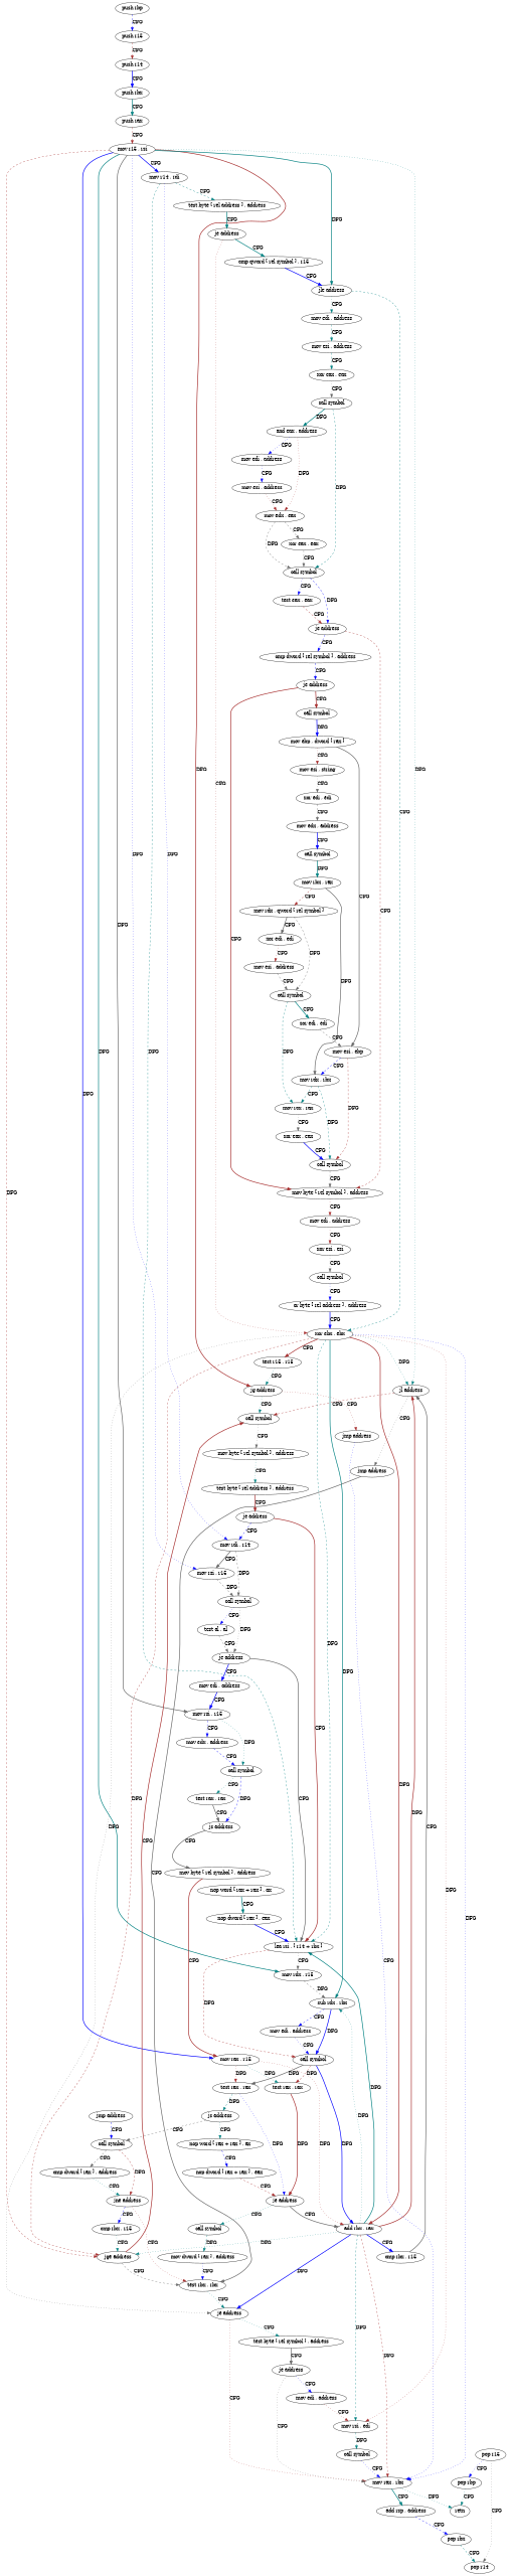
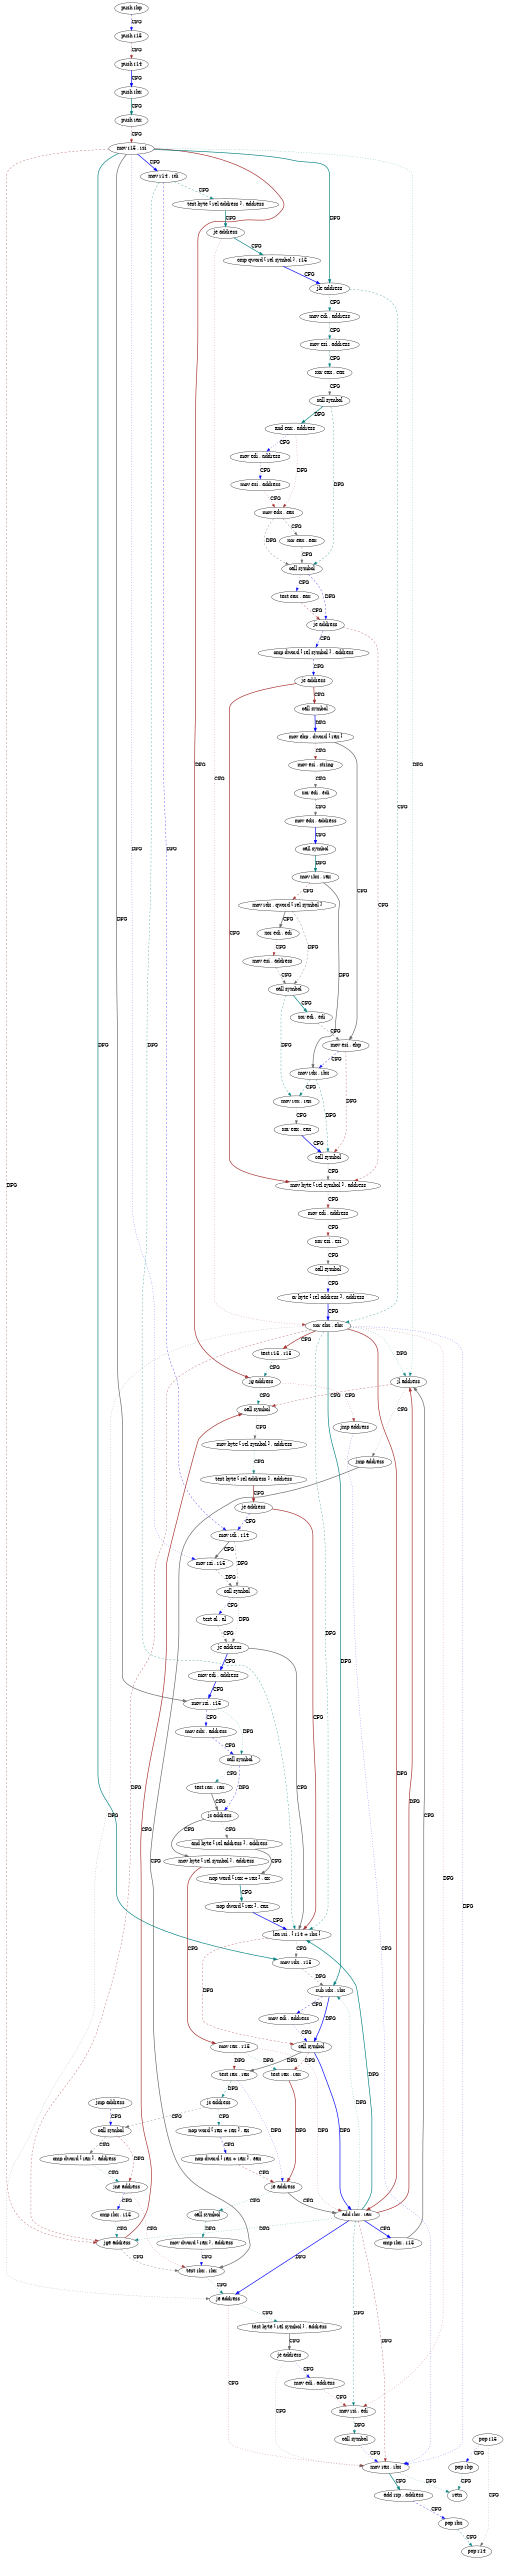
  digraph {
    edge [color=teal style=dashed]
    n1 [label="push rbp"]
    n2 [label="push r15"]
    n3 [label="push r14"]
    n4 [label="push rbx"]
    n5 [label="push rax"]
    n6 [label="mov r15 , rsi"]
    n7 [label="mov r14 , rdi"]
    n8 [label="jg address"]
    n9 [label="jle address"]
    n10 [label="mov rdx , r15"]
    n11 [label="mov rsi , r15"]
    n12 [label="mov rsi , r15"]
    n13 [label="jl address"]
    n14 [label="mov rax , r15"]
    n15 [label="jge address"]
    n16 [label="test byte [ rel address ] , address"]
    n17 [label="lea rsi , [ r14 + rbx ]"]
    n18 [label="mov rdi , r14"]
    n19 [label="call symbol"]
    n20 [label="jmp address"]
    n21 [label="xor ebx , ebx"]
    n22 [label="mov edi , address"]
    n23 [label="sub rdx , rbx"]
    n24 [label="call symbol"]
    n25 [label="mov edx , address"]
    n26 [label="call symbol"]
    n27 [label="jmp address"]
    n28 [label="add rbx , rax"]
    n29 [label="test rax , rax"]
    n30 [label="test rax , rax"]
    n31 [label="test rbx , rbx"]
    n32 [label="je address"]
    n33 [label="call symbol"]
    n34 [label="cmp qword [ rel symbol ] , r15"]
    n35 [label="test r15 , r15"]
    n36 [label="mov rax , rbx"]
    n37 [label="je address"]
    n38 [label="mov rsi , edi"]
    n39 [label="add rsp , address"]
    n40 [label=retn]
    n41 [label="mov edi , address"]
    n42 [label="cmp rbx , r15"]
    n43 [label="test byte [ rel symbol ] , address"]
    n44 [label="call symbol"]
    n45 [label="mov byte [ rel symbol ] , address"]
    n46 [label="test byte [ rel address ] , address"]
    n47 [label="mov esi , address"]
    n48 [label="xor eax , eax"]
    n49 [label="je address"]
    n50 [label="test al , al"]
    n51 [label="je address"]
    n52 [label="pop rbx"]
    n53 [label="call symbol"]
    n54 [label="and eax , address"]
    n55 [label="call symbol"]
    n56 [label="mov edi , address"]
    n57 [label="mov edx , eax"]
    n58 [label="test eax , eax"]
    n59 [label="je address"]
    n60 [label="mov esi , address"]
    n61 [label="xor eax , eax"]
    n62 [label="mov byte [ rel symbol ] , address"]
    n63 [label="cmp dword [ rel symbol ] , address"]
    n64 [label="mov edi , address"]
    n65 [label="je address"]
    n66 [label="xor esi , esi"]
    n67 [label="call symbol"]
    n68 [label="je address"]
    n69 [label="js address"]
    n70 [label="call symbol"]
    n71 [label="jmp address"]
    n72 [label="call symbol"]
    n73 [label="mov dword [ rax ] , address"]
    n74 [label="cmp dword [ rax ] , address"]
    n75 [label="jne address"]
    n76 [label="mov edi , address"]
    n77 [label="pop r14"]
    n78 [label="pop r15"]
    n79 [label="pop rbp"]
    n80 [label="call symbol"]
    n81 [label="or byte [ rel address ] , address"]
    n82 [label="mov ebp , dword [ rax ]"]
    n83 [label="mov esi , string"]
    n84 [label="mov esi , ebp"]
    n85 [label="cmp rbx , r15"]
    n86 [label="test rax , rax"]
    n87 [label="js address"]
+   n88 [label="and byte [ rel address ] , address"]
    n89 [label="mov byte [ rel symbol ] , address"]
    n90 [label="nop word [ rax + rax ] , ax"]
    n91 [label="nop dword [ rax ] , eax"]
    n92 [label="xor edi , edi"]
    n93 [label="mov rdx , rbx"]
    n94 [label="call symbol"]
    n95 [label="mov edx , address"]
    n96 [label="call symbol"]
    n97 [label="mov rbx , rax"]
    n98 [label="mov rdx , qword [ rel symbol ]"]
    n99 [label="xor edi , edi"]
    n100 [label="call symbol"]
    n101 [label="mov rcx , rax"]
    n102 [label="mov esi , address"]
    n103 [label="xor edi , edi"]
    n104 [label="xor eax , eax"]
    n105 [label="nop word [ rax + rax ] , ax"]
    n106 [label="nop dword [ rax + rax ] , eax"]
    n107 [label="je address"]
    n108 [label="mov edi , address"]
    n1 -> n2 [color=blue label=CFG]
    n2 -> n3 [color=brown label=CFG]
    n3 -> n4 [color=blue label=CFG style=bold]
    n4 -> n5 [label=CFG style=bold]
    n5 -> n6 [color=brown label=CFG]
    n6 -> n7 [color=blue label=CFG style=bold]
    n6 -> n8 [color=brown label=DFG style=bold]
    n6 -> n9 [label=DFG style=bold]
    n6 -> n10 [label=DFG style=bold]
    n6 -> n11 [color=blue label=DFG style=dotted]
    n6 -> n12 [color=gray40 label=DFG style=bold]
    n6 -> n13 [label=DFG style=dotted]
-   n6 -> n14 [color=blue label=DFG style=bold]
    n6 -> n15 [color=brown label=DFG]
    n7 -> n16 [label=CFG]
    n7 -> n17 [label=DFG]
-   n7 -> n18 [color=blue label=DFG style=dotted]
+   n7 -> n18 [color=blue label=DFG]
    n8 -> n19 [label=CFG style=dotted]
    n8 -> n20 [color=brown label=CFG style=dotted]
    n9 -> n21 [label=CFG]
    n9 -> n22 [label=CFG style=dotted]
    n10 -> n23 [color=gray40 label=DFG]
    n11 -> n24 [color=gray40 label=DFG]
    n12 -> n25 [color=blue label=CFG]
    n12 -> n26 [label=DFG style=dotted]
    n13 -> n19 [color=brown label=CFG]
    n13 -> n27 [color=gray40 label=CFG style=dotted]
    n14 -> n28 [color=brown label=DFG style=dotted]
    n14 -> n29 [label=DFG style=dotted]
    n14 -> n30 [color=brown label=DFG style=dotted]
    n15 -> n19 [color=brown label=CFG style=bold]
    n15 -> n31 [color=gray40 label=CFG]
    n16 -> n32 [label=CFG style=bold]
    n17 -> n10 [color=gray40 label=CFG style=dotted]
    n17 -> n33 [color=brown label=DFG]
    n18 -> n11 [color=gray40 label=CFG style=bold]
    n18 -> n24 [color=gray40 label=DFG]
    n19 -> n45 [color=gray40 label=CFG style=dotted]
    n20 -> n36 [color=blue label=CFG style=dotted]
    n21 -> n13 [label=DFG style=dotted]
    n21 -> n15 [color=brown label=DFG]
    n21 -> n17 [label=DFG]
    n21 -> n23 [label=DFG style=bold]
    n21 -> n28 [color=brown label=DFG style=bold]
    n21 -> n35 [color=brown label=CFG style=bold]
    n21 -> n36 [color=blue label=DFG style=dotted]
    n21 -> n37 [color=gray40 label=DFG style=dotted]
    n21 -> n38 [color=brown label=DFG style=dotted]
    n22 -> n47 [label=CFG]
    n23 -> n33 [color=blue label=DFG style=bold]
    n23 -> n41 [color=blue label=CFG]
    n24 -> n50 [color=blue label=CFG style=dotted]
    n24 -> n51 [color=gray40 label=DFG style=dotted]
    n25 -> n26 [color=blue label=CFG]
    n26 -> n86 [label=CFG style=dotted]
    n26 -> n87 [color=blue label=DFG]
    n27 -> n31 [color=gray40 label=CFG style=bold]
    n28 -> n13 [color=brown label=DFG style=bold]
    n28 -> n15 [label=DFG style=dotted]
    n28 -> n17 [label=DFG style=bold]
    n28 -> n23 [label=DFG style=dotted]
    n28 -> n36 [color=brown label=DFG]
    n28 -> n37 [color=blue label=DFG style=bold]
    n28 -> n38 [label=DFG]
    n28 -> n42 [color=blue label=CFG style=bold]
    n29 -> n68 [color=brown label=DFG style=bold]
    n30 -> n68 [color=blue label=DFG style=dotted]
    n30 -> n69 [label=DFG]
    n31 -> n37 [label=CFG style=dotted]
    n32 -> n21 [color=brown label=CFG style=dotted]
    n32 -> n34 [label=CFG style=bold]
    n33 -> n28 [color=blue label=DFG style=bold]
    n33 -> n29 [color=brown label=DFG]
    n33 -> n30 [color=gray40 label=DFG style=bold]
    n34 -> n9 [color=blue label=CFG style=bold]
    n35 -> n8 [label=CFG style=dotted]
    n36 -> n39 [label=CFG style=bold]
    n36 -> n40 [label=DFG style=dotted]
    n37 -> n36 [color=brown label=CFG style=dotted]
    n37 -> n43 [label=CFG style=dotted]
    n38 -> n44 [label=DFG]
    n39 -> n52 [color=blue label=CFG]
    n41 -> n33 [color=blue label=CFG style=dotted]
    n42 -> n13 [color=gray40 label=CFG style=bold]
    n43 -> n107 [color=gray40 label=CFG style=bold]
    n44 -> n36 [color=blue label=CFG style=dotted]
    n45 -> n46 [label=CFG style=dotted]
    n46 -> n49 [color=brown label=CFG style=bold]
    n47 -> n48 [label=CFG]
    n48 -> n53 [color=gray40 label=CFG style=dotted]
    n49 -> n17 [color=brown label=CFG style=bold]
    n49 -> n18 [color=blue label=CFG]
    n50 -> n51 [color=gray40 label=CFG]
    n51 -> n17 [color=gray40 label=CFG style=bold]
    n51 -> n76 [color=blue label=CFG style=bold]
    n52 -> n77 [label=CFG]
    n53 -> n54 [label=DFG style=bold]
    n53 -> n55 [label=DFG]
    n54 -> n56 [color=blue label=CFG style=dotted]
    n54 -> n57 [color=brown label=DFG style=dotted]
    n55 -> n58 [color=blue label=CFG style=dotted]
    n55 -> n59 [color=blue label=DFG]
    n56 -> n60 [color=blue label=CFG style=dotted]
    n57 -> n55 [color=gray40 label=DFG]
    n57 -> n61 [color=gray40 label=CFG]
    n58 -> n59 [color=brown label=CFG]
    n59 -> n62 [color=brown label=CFG]
    n59 -> n63 [color=blue label=CFG]
    n60 -> n57 [color=brown label=CFG style=dotted]
    n61 -> n55 [color=gray40 label=CFG]
    n62 -> n64 [color=brown label=CFG style=dotted]
    n63 -> n65 [color=blue label=CFG]
    n64 -> n66 [color=brown label=CFG style=dotted]
    n65 -> n62 [color=brown label=CFG style=bold]
    n65 -> n67 [color=brown label=CFG style=bold]
    n66 -> n80 [color=gray40 label=CFG style=dotted]
    n67 -> n82 [color=blue label=DFG style=bold]
    n68 -> n28 [color=gray40 label=CFG style=bold]
    n68 -> n70 [label=CFG style=dotted]
    n69 -> n72 [color=gray40 label=CFG]
    n69 -> n105 [label=CFG style=dotted]
    n70 -> n73 [label=DFG]
    n71 -> n72 [color=blue label=CFG]
    n72 -> n74 [color=gray40 label=CFG]
    n72 -> n75 [color=brown label=DFG]
    n73 -> n31 [color=blue label=CFG style=dotted]
    n74 -> n75 [label=CFG style=dotted]
    n75 -> n31 [color=brown label=CFG style=dotted]
    n75 -> n85 [color=blue label=CFG]
    n76 -> n12 [color=blue label=CFG style=bold]
    n78 -> n77 [color=gray40 label=CFG style=dotted]
    n78 -> n79 [color=blue label=CFG style=dotted]
    n79 -> n40 [label=CFG style=dotted]
    n80 -> n81 [color=blue label=CFG style=dotted]
    n81 -> n21 [color=blue label=CFG style=bold]
    n82 -> n83 [color=brown label=CFG style=dotted]
    n82 -> n84 [color=gray40 label=CFG style=bold]
    n83 -> n92 [color=gray40 label=CFG style=dotted]
    n84 -> n93 [color=blue label=CFG]
    n84 -> n94 [color=brown label=DFG]
    n85 -> n15 [label=CFG style=dotted]
    n86 -> n87 [color=gray40 label=CFG style=bold]
+   n87 -> n88 [color=gray40 label=CFG style=dotted]
    n87 -> n89 [color=gray40 label=CFG style=bold]
+   n88 -> n90 [color=gray40 label=CFG style=bold]
    n89 -> n14 [color=brown label=CFG style=bold]
    n90 -> n91 [label=CFG style=bold]
    n91 -> n17 [color=blue label=CFG style=bold]
    n92 -> n95 [color=gray40 label=CFG]
    n93 -> n94 [label=DFG]
    n93 -> n101 [label=CFG]
    n94 -> n62 [color=gray40 label=CFG]
    n95 -> n96 [color=blue label=CFG style=bold]
    n96 -> n97 [label=DFG style=bold]
    n97 -> n93 [color=gray40 label=DFG style=bold]
    n97 -> n98 [color=brown label=CFG]
    n98 -> n99 [color=gray40 label=CFG style=bold]
    n98 -> n100 [color=gray40 label=DFG]
    n99 -> n102 [color=brown label=CFG style=dotted]
    n100 -> n101 [label=DFG]
    n100 -> n103 [label=CFG style=bold]
    n101 -> n104 [color=gray40 label=CFG style=dotted]
    n102 -> n100 [color=gray40 label=CFG]
    n103 -> n84 [color=gray40 label=CFG]
    n104 -> n94 [color=blue label=CFG style=bold]
    n105 -> n106 [color=blue label=CFG]
    n106 -> n68 [color=brown label=CFG]
    n107 -> n36 [color=gray40 label=CFG style=dotted]
    n107 -> n108 [color=blue label=CFG style=dotted]
    n108 -> n38 [color=brown label=CFG style=dotted]
  }
